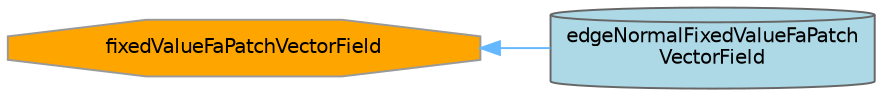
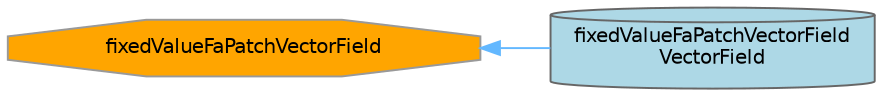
  digraph {
    rankdir=LR
    node [fontname=Helvetica fontsize=10 style=filled]
    n1 [color=grey60 fillcolor=orange height=0.2 label=fixedValueFaPatchVectorField shape=octagon width=0.4]
-   n2 [color=grey40 fillcolor=lightblue height=0.2 label="edgeNormalFixedValueFaPatch\lVectorField" shape=cylinder width=0.4]
+   n2 [color=grey40 fillcolor=lightblue height=0.2 label="fixedValueFaPatchVectorField\lVectorField" shape=cylinder width=0.4]
    n1 -> n2 [color=steelblue1 dir=back fontname=Helvetica fontsize=10 labelfontname=Helvetica labelfontsize=10 style=solid]
  }
